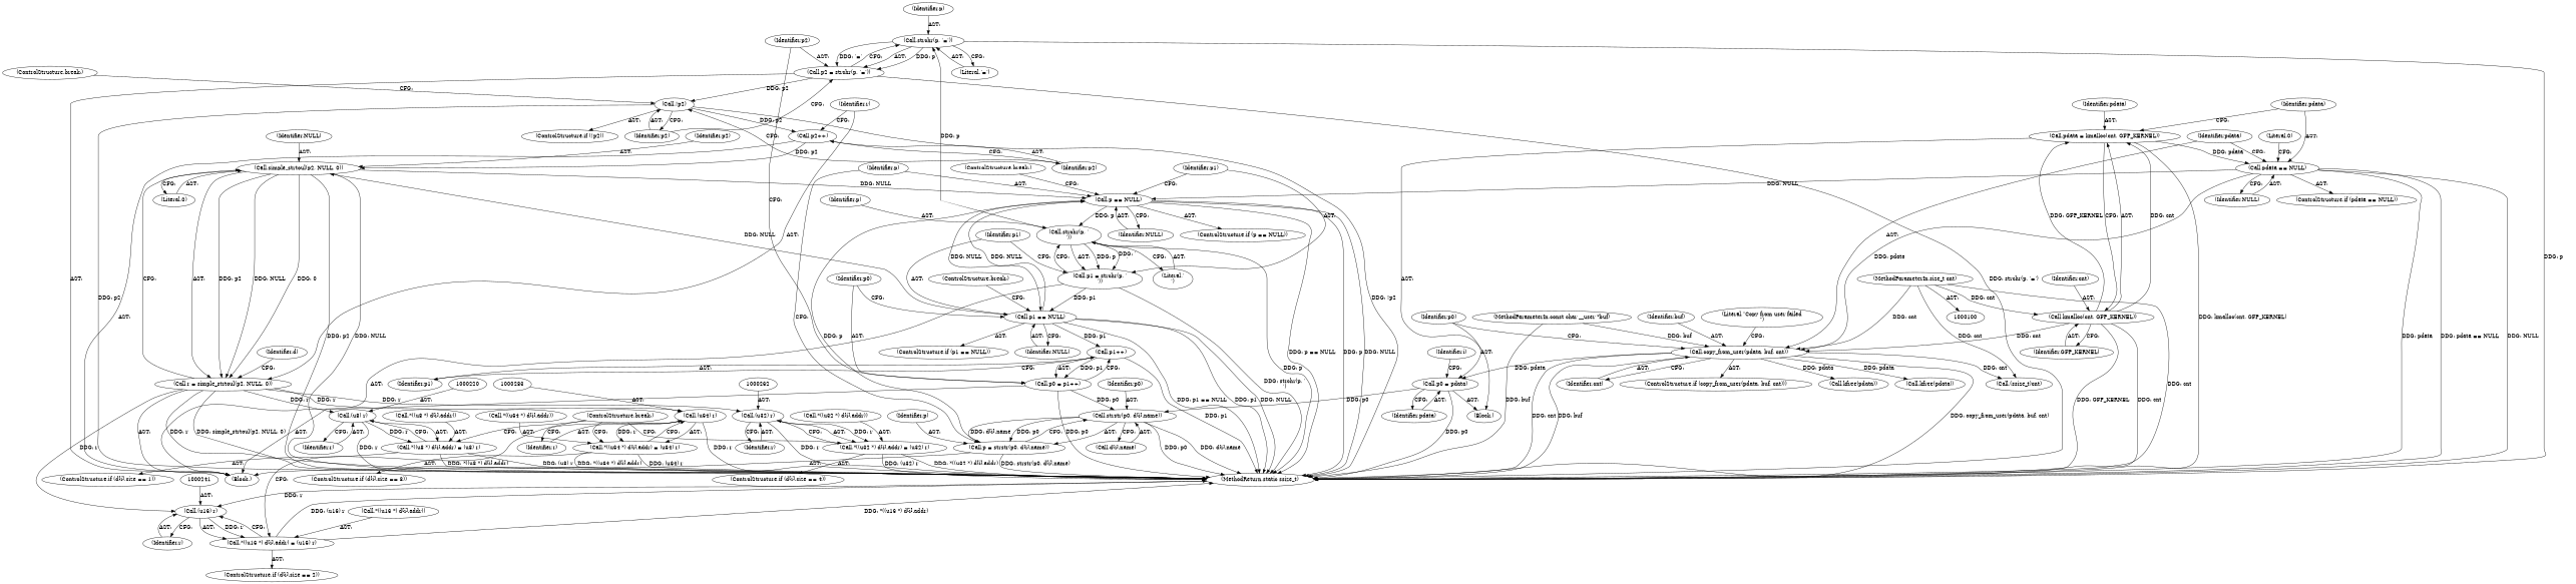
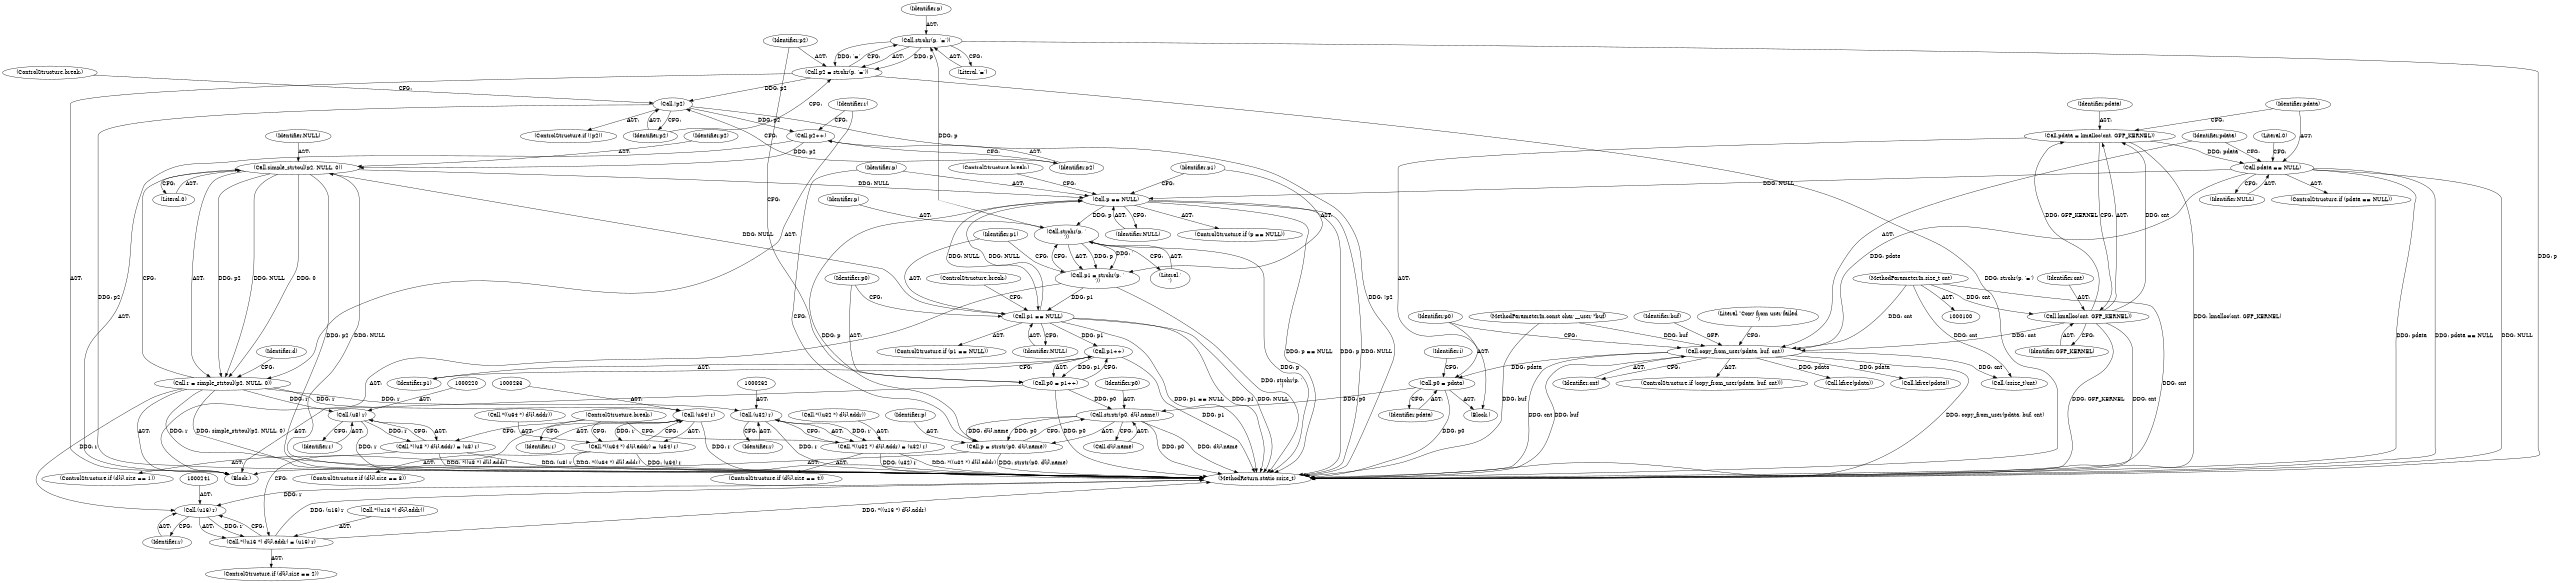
  digraph {
    n1 [label="(Call,strchr(p, '='))"]
    n2 [label="(Call,p2 = strchr(p, '='))"]
    n3 [label="(Literal,'=')"]
    n4 [label="(MethodReturn,static ssize_t)"]
    n5 [label="(Block,)"]
    n6 [label="(Call,!p2)"]
    n7 [label="(Call,(u16) r)"]
    n8 [label="(Call,strchr(p, '\n'))"]
    n9 [label="(Call,p1 = strchr(p, '\n'))"]
    n10 [label="(Literal,'\n')"]
    n11 [label="(Call,p1 == NULL)"]
    n12 [label="(Call,p == NULL)"]
    n13 [label="(Identifier,NULL)"]
    n14 [label="(ControlStructure,if (p == NULL))"]
    n15 [label="(Call,p1++)"]
    n16 [label="(Call,simple_strtoul(p2, NULL, 0))"]
    n17 [label="(ControlStructure,if (p1 == NULL))"]
    n18 [label="(Identifier,NULL)"]
    n19 [label="(Call,p = strstr(p0, d[i].name))"]
    n20 [label="(Call,strstr(p0, d[i].name))"]
    n21 [label="(Call,d[i].name)"]
    n22 [label="(Call,p0 = p1++)"]
    n23 [label="(Identifier,p1)"]
    n24 [label="(Call,r = simple_strtoul(p2, NULL, 0))"]
    n25 [label="(Literal,0)"]
    n26 [label="(Call,p0 = pdata)"]
    n27 [label="(Identifier,pdata)"]
    n28 [label="(Block,)"]
    n29 [label="(Call,copy_from_user(pdata, buf, cnt))"]
    n30 [label="(Identifier,cnt)"]
    n31 [label="(ControlStructure,if (copy_from_user(pdata, buf, cnt)))"]
    n32 [label="(Call,kfree(pdata))"]
    n33 [label="(Call,kfree(pdata))"]
    n34 [label="(Call,(ssize_t)cnt)"]
    n35 [label="(Call,pdata == NULL)"]
    n36 [label="(Identifier,NULL)"]
    n37 [label="(ControlStructure,if (pdata == NULL))"]
    n38 [label="(Call,pdata = kmalloc(cnt, GFP_KERNEL))"]
    n39 [label="(Call,kmalloc(cnt, GFP_KERNEL))"]
    n40 [label="(Identifier,GFP_KERNEL)"]
    n41 [label="(MethodParameterIn,size_t cnt)"]
    1000100
    n43 [label="(MethodParameterIn,const char __user *buf)"]
    n44 [label="(Call,(u8) r)"]
    n45 [label="(Call,(u32) r)"]
    n46 [label="(Call,(u64) r)"]
    n47 [label="(Call,p2++)"]
    n48 [label="(Identifier,p2)"]
    n49 [label="(ControlStructure,if (!p2))"]
    n50 [label="(Identifier,p2)"]
    n51 [label="(Call,*((u8 *) d[i].addr) = (u8) r)"]
    n52 [label="(Identifier,r)"]
    n53 [label="(Call,*((u16 *) d[i].addr) = (u16) r)"]
    n54 [label="(Identifier,r)"]
    n55 [label="(Call,*((u32 *) d[i].addr) = (u32) r)"]
    n56 [label="(Identifier,r)"]
    n57 [label="(Call,*((u64 *) d[i].addr) = (u64) r)"]
    n58 [label="(Identifier,r)"]
    n59 [label="(ControlStructure,if (d[i].size == 1))"]
    n60 [label="(ControlStructure,if (d[i].size == 2))"]
    n61 [label="(ControlStructure,if (d[i].size == 4))"]
    n62 [label="(ControlStructure,if (d[i].size == 8))"]
    n63 [label="(Identifier,p0)"]
    n64 [label="(ControlStructure,break;)"]
    n65 [label="(Identifier,buf)"]
    n66 [label="(Identifier,pdata)"]
    n67 [label="(Call,*((u32 *) d[i].addr))"]
    n68 [label="(Call,*((u64 *) d[i].addr))"]
    n69 [label="(Identifier,r)"]
    n70 [label="(Identifier,cnt)"]
    n71 [label="(Identifier,d)"]
    n72 [label="(Identifier,pdata)"]
    n73 [label="(Call,*((u16 *) d[i].addr))"]
    n74 [label="(Identifier,p)"]
    n75 [label="(Identifier,p1)"]
    n76 [label="(Identifier,p2)"]
    n77 [label="(ControlStructure,break;)"]
    n78 [label="(Identifier,p0)"]
    n79 [label="(Identifier,i)"]
    n80 [label="(Identifier,p2)"]
    n81 [label="(Identifier,p)"]
-   n82 [label="(Call,*((u8 *) d[i].addr))"]
    n83 [label="(Identifier,pdata)"]
    n84 [label="(Identifier,p0)"]
    n85 [label="(Identifier,p)"]
    n86 [label="(Literal,\"Copy from user failed\n\")"]
    n87 [label="(ControlStructure,break;)"]
    n88 [label="(Identifier,NULL)"]
    n89 [label="(ControlStructure,break;)"]
    n90 [label="(Identifier,p1)"]
    n91 [label="(Literal,0)"]
    n92 [label="(Identifier,p)"]
    1000220
    1000241
    1000262
    1000283
    n1 -> n2 [label="AST: "]
    n1 -> n2 [label="DDG: p"]
    n1 -> n2 [label="DDG: '='"]
    n1 -> n3 [label="CFG: "]
    n1 -> n4 [label="DDG: p"]
    n2 -> n1 [label="CFG: "]
    n2 -> n4 [label="DDG: strchr(p, '=')"]
    n2 -> n5 [label="AST: "]
    n2 -> n6 [label="DDG: p2"]
    n3 -> n1 [label="AST: "]
    n4 -> n7 [label="DDG: r"]
    n6 -> n4 [label="DDG: !p2"]
    n6 -> n4 [label="DDG: p2"]
    n6 -> n47 [label="DDG: p2"]
    n6 -> n49 [label="AST: "]
    n6 -> n50 [label="CFG: "]
    n7 -> n53 [label="AST: "]
    n7 -> n53 [label="DDG: r"]
    n7 -> n54 [label="CFG: "]
    n8 -> n1 [label="DDG: p"]
    n8 -> n4 [label="DDG: p"]
    n8 -> n9 [label="AST: "]
    n8 -> n9 [label="DDG: p"]
    n8 -> n9 [label="DDG: '\n'"]
    n8 -> n10 [label="CFG: "]
    n9 -> n4 [label="DDG: strchr(p, '\n')"]
    n9 -> n5 [label="AST: "]
    n9 -> n8 [label="CFG: "]
    n9 -> n11 [label="DDG: p1"]
    n10 -> n8 [label="AST: "]
    n11 -> n4 [label="DDG: p1"]
    n11 -> n4 [label="DDG: NULL"]
    n11 -> n4 [label="DDG: p1 == NULL"]
    n11 -> n12 [label="DDG: NULL"]
    n11 -> n15 [label="DDG: p1"]
    n11 -> n16 [label="DDG: NULL"]
    n11 -> n17 [label="AST: "]
    n11 -> n18 [label="CFG: "]
    n12 -> n4 [label="DDG: p"]
    n12 -> n4 [label="DDG: NULL"]
    n12 -> n4 [label="DDG: p == NULL"]
    n12 -> n8 [label="DDG: p"]
    n12 -> n11 [label="DDG: NULL"]
    n12 -> n13 [label="CFG: "]
    n12 -> n14 [label="AST: "]
    n13 -> n12 [label="AST: "]
    n15 -> n4 [label="DDG: p1"]
    n15 -> n22 [label="AST: "]
    n15 -> n22 [label="DDG: p1"]
    n15 -> n23 [label="CFG: "]
    n16 -> n4 [label="DDG: NULL"]
    n16 -> n4 [label="DDG: p2"]
    n16 -> n12 [label="DDG: NULL"]
    n16 -> n24 [label="AST: "]
    n16 -> n24 [label="DDG: p2"]
    n16 -> n24 [label="DDG: NULL"]
    n16 -> n24 [label="DDG: 0"]
    n16 -> n25 [label="CFG: "]
    n18 -> n11 [label="AST: "]
    n19 -> n4 [label="DDG: strstr(p0, d[i].name)"]
    n19 -> n5 [label="AST: "]
    n19 -> n12 [label="DDG: p"]
    n19 -> n20 [label="CFG: "]
    n20 -> n4 [label="DDG: p0"]
    n20 -> n4 [label="DDG: d[i].name"]
    n20 -> n19 [label="AST: "]
    n20 -> n19 [label="DDG: p0"]
    n20 -> n19 [label="DDG: d[i].name"]
    n20 -> n21 [label="CFG: "]
    n21 -> n20 [label="AST: "]
    n22 -> n4 [label="DDG: p0"]
    n22 -> n5 [label="AST: "]
    n22 -> n15 [label="CFG: "]
    n22 -> n20 [label="DDG: p0"]
    n23 -> n15 [label="AST: "]
    n24 -> n4 [label="DDG: r"]
    n24 -> n4 [label="DDG: simple_strtoul(p2, NULL, 0)"]
    n24 -> n5 [label="AST: "]
    n24 -> n7 [label="DDG: r"]
    n24 -> n16 [label="CFG: "]
    n24 -> n44 [label="DDG: r"]
    n24 -> n45 [label="DDG: r"]
    n24 -> n46 [label="DDG: r"]
    n25 -> n16 [label="AST: "]
    n26 -> n4 [label="DDG: p0"]
    n26 -> n20 [label="DDG: p0"]
    n26 -> n27 [label="CFG: "]
    n26 -> n28 [label="AST: "]
    n27 -> n26 [label="AST: "]
    n29 -> n4 [label="DDG: cnt"]
    n29 -> n4 [label="DDG: buf"]
    n29 -> n4 [label="DDG: copy_from_user(pdata, buf, cnt)"]
    n29 -> n26 [label="DDG: pdata"]
    n29 -> n30 [label="CFG: "]
    n29 -> n31 [label="AST: "]
    n29 -> n32 [label="DDG: pdata"]
    n29 -> n33 [label="DDG: pdata"]
    n29 -> n34 [label="DDG: cnt"]
    n30 -> n29 [label="AST: "]
    n35 -> n4 [label="DDG: pdata"]
    n35 -> n4 [label="DDG: pdata == NULL"]
    n35 -> n4 [label="DDG: NULL"]
    n35 -> n12 [label="DDG: NULL"]
    n35 -> n29 [label="DDG: pdata"]
    n35 -> n36 [label="CFG: "]
    n35 -> n37 [label="AST: "]
    n36 -> n35 [label="AST: "]
    n38 -> n4 [label="DDG: kmalloc(cnt, GFP_KERNEL)"]
    n38 -> n28 [label="AST: "]
    n38 -> n35 [label="DDG: pdata"]
    n38 -> n39 [label="CFG: "]
    n39 -> n4 [label="DDG: GFP_KERNEL"]
    n39 -> n4 [label="DDG: cnt"]
    n39 -> n29 [label="DDG: cnt"]
    n39 -> n38 [label="AST: "]
    n39 -> n38 [label="DDG: cnt"]
    n39 -> n38 [label="DDG: GFP_KERNEL"]
    n39 -> n40 [label="CFG: "]
    n40 -> n39 [label="AST: "]
    n41 -> n4 [label="DDG: cnt"]
    n41 -> n29 [label="DDG: cnt"]
    n41 -> n34 [label="DDG: cnt"]
    n41 -> n39 [label="DDG: cnt"]
    n41 -> 1000100 [label="AST: "]
    n43 -> n4 [label="DDG: buf"]
    n43 -> n29 [label="DDG: buf"]
    n44 -> n4 [label="DDG: r"]
    n44 -> n51 [label="AST: "]
    n44 -> n51 [label="DDG: r"]
    n44 -> n52 [label="CFG: "]
    n45 -> n4 [label="DDG: r"]
    n45 -> n55 [label="AST: "]
    n45 -> n55 [label="DDG: r"]
    n45 -> n56 [label="CFG: "]
    n46 -> n4 [label="DDG: r"]
    n46 -> n57 [label="AST: "]
    n46 -> n57 [label="DDG: r"]
    n46 -> n58 [label="CFG: "]
    n47 -> n5 [label="AST: "]
    n47 -> n16 [label="DDG: p2"]
    n47 -> n48 [label="CFG: "]
    n48 -> n6 [label="CFG: "]
    n48 -> n47 [label="AST: "]
    n50 -> n2 [label="CFG: "]
    n50 -> n6 [label="AST: "]
    n51 -> n4 [label="DDG: (u8) r"]
    n51 -> n4 [label="DDG: *((u8 *) d[i].addr)"]
    n51 -> n44 [label="CFG: "]
    n51 -> n59 [label="AST: "]
    n52 -> n44 [label="AST: "]
    n53 -> n4 [label="DDG: (u16) r"]
    n53 -> n4 [label="DDG: *((u16 *) d[i].addr)"]
    n53 -> n7 [label="CFG: "]
    n53 -> n60 [label="AST: "]
    n54 -> n7 [label="AST: "]
    n55 -> n4 [label="DDG: *((u32 *) d[i].addr)"]
    n55 -> n4 [label="DDG: (u32) r"]
    n55 -> n45 [label="CFG: "]
    n55 -> n61 [label="AST: "]
    n56 -> n45 [label="AST: "]
    n57 -> n4 [label="DDG: (u64) r"]
    n57 -> n4 [label="DDG: *((u64 *) d[i].addr)"]
    n57 -> n46 [label="CFG: "]
    n57 -> n62 [label="AST: "]
    n58 -> n46 [label="AST: "]
    n63 -> n26 [label="AST: "]
    n63 -> n29 [label="CFG: "]
    n64 -> n11 [label="CFG: "]
-   n65 -> n29 [label="AST: "]
+   n65 -> n29 [label="GFP: "]
    n66 -> n38 [label="AST: "]
    n67 -> n55 [label="AST: "]
    n68 -> n57 [label="AST: "]
    n69 -> n24 [label="AST: "]
    n69 -> n47 [label="CFG: "]
    n70 -> n39 [label="AST: "]
    n71 -> n24 [label="CFG: "]
    n72 -> n35 [label="AST: "]
    n72 -> n38 [label="CFG: "]
    n73 -> n53 [label="AST: "]
    n74 -> n12 [label="AST: "]
    n74 -> n19 [label="CFG: "]
    n75 -> n9 [label="AST: "]
    n75 -> n12 [label="CFG: "]
    n76 -> n2 [label="AST: "]
    n76 -> n22 [label="CFG: "]
    n77 -> n51 [label="CFG: "]
    n77 -> n53 [label="CFG: "]
    n77 -> n55 [label="CFG: "]
    n77 -> n57 [label="CFG: "]
    n78 -> n11 [label="CFG: "]
    n78 -> n22 [label="AST: "]
    n79 -> n26 [label="CFG: "]
    n80 -> n16 [label="AST: "]
    n81 -> n19 [label="AST: "]
-   n82 -> n51 [label="AST: "]
    n83 -> n29 [label="AST: "]
    n83 -> n35 [label="CFG: "]
    n84 -> n20 [label="AST: "]
    n85 -> n8 [label="AST: "]
    n86 -> n29 [label="CFG: "]
    n87 -> n6 [label="CFG: "]
    n88 -> n16 [label="AST: "]
    n89 -> n12 [label="CFG: "]
    n90 -> n9 [label="CFG: "]
    n90 -> n11 [label="AST: "]
    n91 -> n35 [label="CFG: "]
    n92 -> n1 [label="AST: "]
    1000220 -> n44 [label="AST: "]
    1000241 -> n7 [label="AST: "]
    1000262 -> n45 [label="AST: "]
    1000283 -> n46 [label="AST: "]
  }
